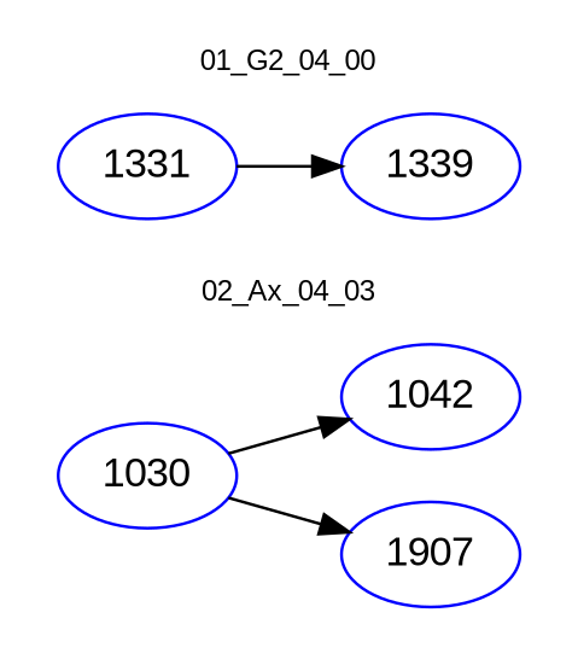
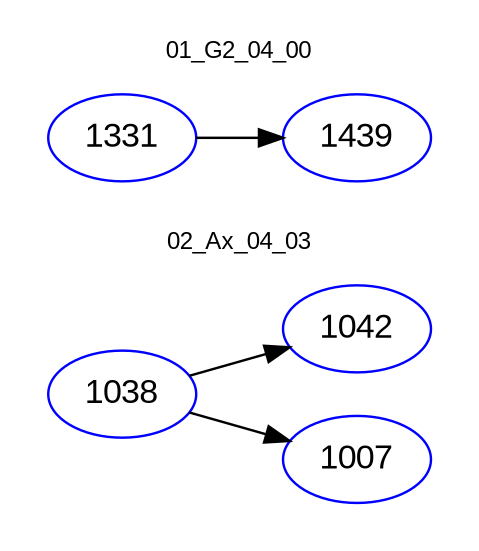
  digraph {
    fontname="Liberation Sans"
    rankdir=LR
    node [color=blue fontname="Liberation Sans"]
    edge [color=black fontname="Liberation Sans"]
-   n1 [label=1030]
-   n2 [label=1907]
+   n1 [label=1038]
+   n2 [label=1007]
    n3 [label=1042]
    n4 [label=1331]
-   n5 [label=1339]
+   n5 [label=1439]
    subgraph cluster_1 {
      color=white
      fontsize=10
      label="02_Ax_04_03"
      n1
      n2
      n3
    }
    subgraph cluster_2 {
      color=white
      fontsize=10
      label="01_G2_04_00"
      n4
      n5
    }
    n1 -> n2
    n1 -> n3
    n4 -> n5
  }
